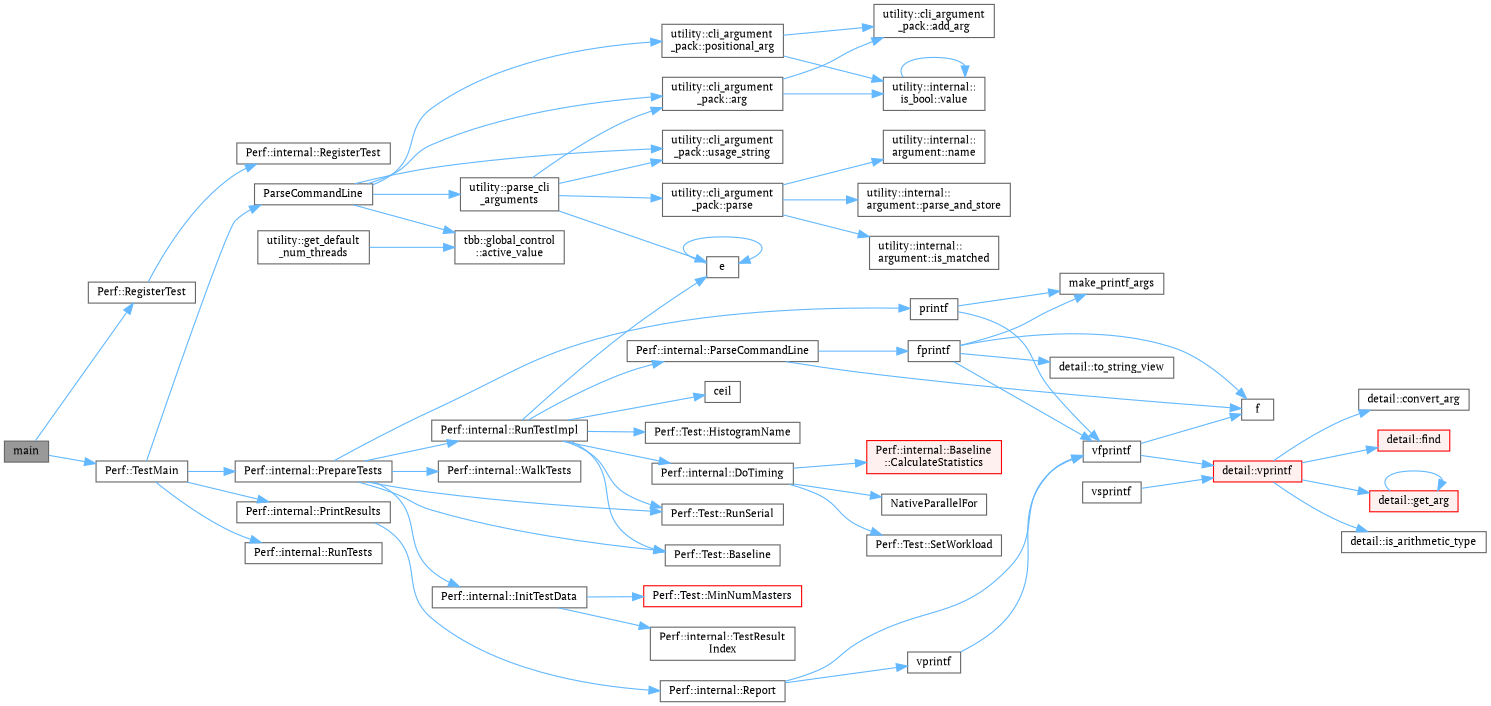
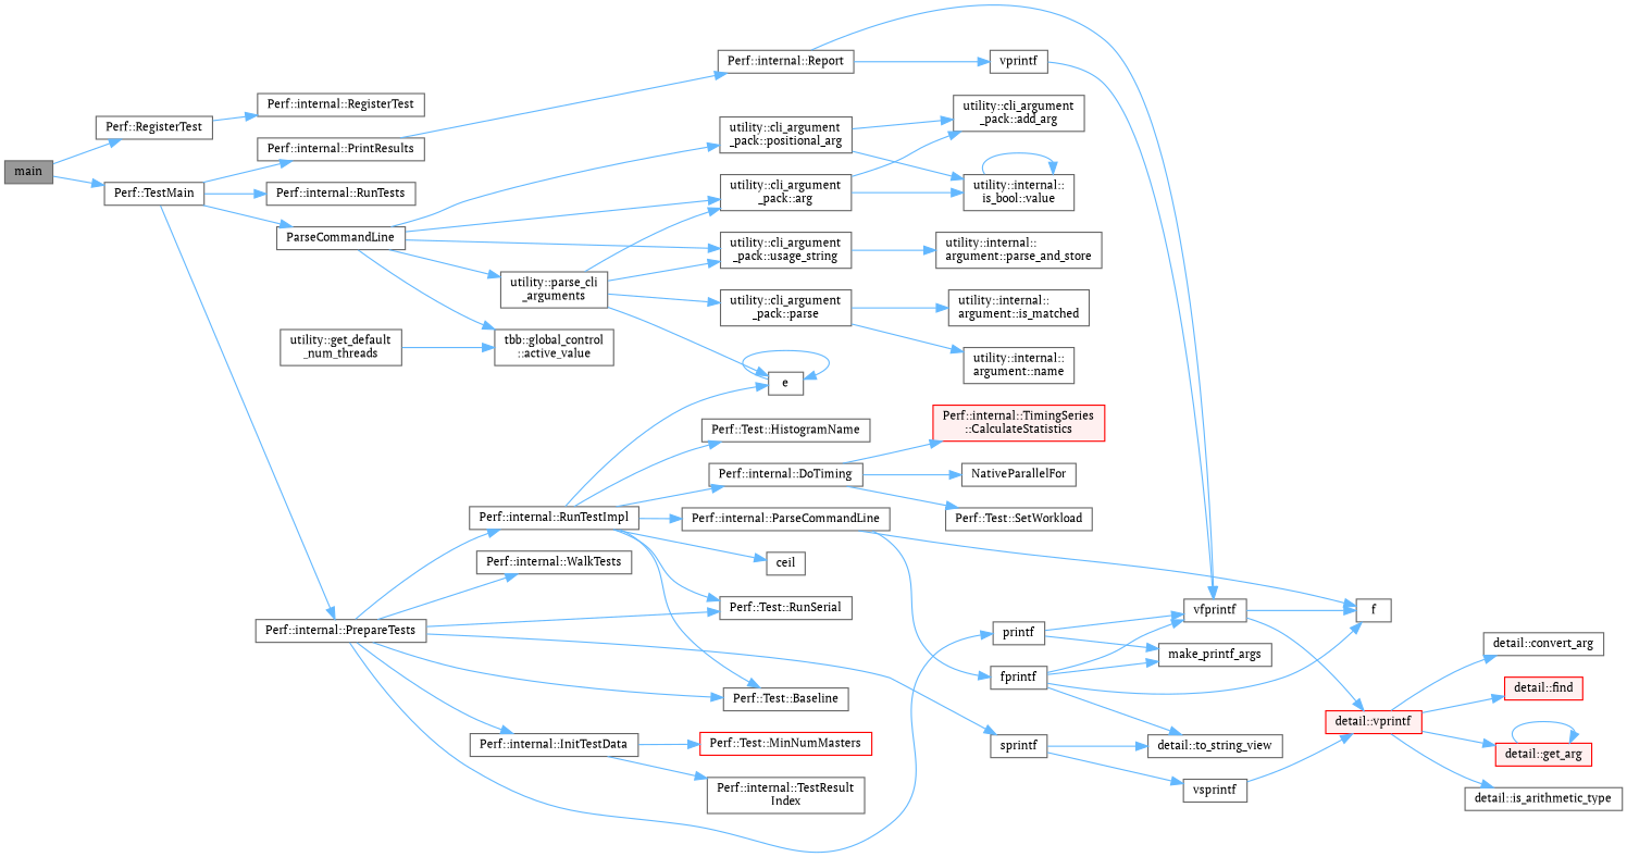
  digraph {
    fontname="PT Serif"
    rankdir=LR
    node [color=grey40 fillcolor=white fontname="PT Serif" fontsize=10 shape=box style=filled]
    edge [color=steelblue1 fontname="PT Serif" fontsize=10 labelfontname=Helvetica labelfontsize=10 style=solid]
    n1 [color=gray40 fillcolor=grey60 fontcolor=black height=0.2 label=main width=0.4]
    n2 [height=0.2 label="Perf::RegisterTest" width=0.4]
    n3 [height=0.2 label="Perf::TestMain" width=0.4]
    n4 [height=0.2 label="Perf::internal::RegisterTest" width=0.4]
    n5 [height=0.2 label=ParseCommandLine width=0.4]
    n6 [height=0.2 label="Perf::internal::PrepareTests" width=0.4]
    n7 [height=0.2 label="Perf::internal::PrintResults" width=0.4]
    n8 [height=0.2 label="Perf::internal::RunTests" width=0.4]
    n9 [height=0.2 label="utility::cli_argument\l_pack::arg" width=0.4]
    n10 [height=0.2 label="utility::parse_cli\l_arguments" width=0.4]
    n11 [height=0.2 label="utility::cli_argument\l_pack::usage_string" width=0.4]
    n12 [height=0.2 label="utility::cli_argument\l_pack::positional_arg" width=0.4]
    n13 [height=0.2 label="tbb::global_control\l::active_value" width=0.4]
    n14 [height=0.2 label="Perf::Test::Baseline" width=0.4]
    n15 [height=0.2 label="Perf::internal::InitTestData" width=0.4]
    n16 [height=0.2 label=printf width=0.4]
    n17 [height=0.2 label="Perf::Test::RunSerial" width=0.4]
    n18 [height=0.2 label="Perf::internal::RunTestImpl" width=0.4]
+   n19 [height=0.2 label=sprintf width=0.4]
    n20 [height=0.2 label="Perf::internal::WalkTests" width=0.4]
    n21 [height=0.2 label="Perf::internal::Report" width=0.4]
    n22 [height=0.2 label="utility::cli_argument\l_pack::add_arg" width=0.4]
    n23 [height=0.2 label="utility::internal::\lis_bool::value" width=0.4]
    n24 [height=0.2 label="utility::get_default\l_num_threads" width=0.4]
    n25 [height=0.2 label=e width=0.4]
    n26 [height=0.2 label="utility::cli_argument\l_pack::parse" width=0.4]
    n27 [height=0.2 label="utility::internal::\largument::is_matched" width=0.4]
    n28 [height=0.2 label="utility::internal::\largument::name" width=0.4]
    n29 [height=0.2 label="utility::internal::\largument::parse_and_store" width=0.4]
    n30 [color=red height=0.2 label="Perf::Test::MinNumMasters" width=0.4]
    n31 [height=0.2 label="Perf::internal::TestResult\lIndex" width=0.4]
    n32 [height=0.2 label=make_printf_args width=0.4]
    n33 [height=0.2 label=vfprintf width=0.4]
    n34 [height=0.2 label=ceil width=0.4]
    n35 [height=0.2 label="Perf::internal::DoTiming" width=0.4]
    n36 [height=0.2 label="Perf::Test::HistogramName" width=0.4]
    n37 [height=0.2 label="Perf::internal::ParseCommandLine" width=0.4]
    n38 [height=0.2 label="detail::to_string_view" width=0.4]
    n39 [height=0.2 label=vsprintf width=0.4]
    n40 [height=0.2 label=f width=0.4]
    n41 [color=red fillcolor="#FFF0F0" height=0.2 label="detail::vprintf" width=0.4]
    n42 [height=0.2 label="detail::convert_arg" width=0.4]
    n43 [color=red fillcolor="#FFF0F0" height=0.2 label="detail::find" width=0.4]
    n44 [color=red fillcolor="#FFF0F0" height=0.2 label="detail::get_arg" width=0.4]
    n45 [height=0.2 label="detail::is_arithmetic_type" width=0.4]
-   n46 [color=red fillcolor="#FFF0F0" height=0.2 label="Perf::internal::Baseline\l::CalculateStatistics" width=0.4]
+   n46 [color=red fillcolor="#FFF0F0" height=0.2 label="Perf::internal::TimingSeries\l::CalculateStatistics" width=0.4]
    n47 [height=0.2 label=NativeParallelFor width=0.4]
    n48 [height=0.2 label="Perf::Test::SetWorkload" width=0.4]
    n49 [height=0.2 label=fprintf width=0.4]
    n50 [height=0.2 label=vprintf width=0.4]
    n1 -> n2
    n1 -> n3
    n2 -> n4
    n3 -> n5
    n3 -> n6
    n3 -> n7
    n3 -> n8
    n5 -> n9
    n5 -> n10
    n5 -> n11
    n5 -> n12
    n5 -> n13
    n6 -> n14
    n6 -> n15
    n6 -> n16
    n6 -> n17
    n6 -> n18
+   n6 -> n19
    n6 -> n20
    n7 -> n21
    n9 -> n22
    n9 -> n23
    n10 -> n9
    n10 -> n11
    n10 -> n25
    n10 -> n26
    n12 -> n22
    n12 -> n23
    n15 -> n30
    n15 -> n31
    n16 -> n32
    n16 -> n33
    n18 -> n14
    n18 -> n17
    n18 -> n25
    n18 -> n34
    n18 -> n35
    n18 -> n36
    n18 -> n37
+   n19 -> n38
+   n19 -> n39
    n21 -> n33
    n21 -> n50
    n23 -> n23
    n24 -> n13
    n25 -> n25
    n26 -> n27
    n26 -> n28
-   n26 -> n29
+   n11 -> n29
    n33 -> n40
    n33 -> n41
    n35 -> n46
    n35 -> n47
    n35 -> n48
    n37 -> n40
    n37 -> n49
    n39 -> n41
    n41 -> n42
    n41 -> n43
    n41 -> n44
    n41 -> n45
    n44 -> n44
    n49 -> n32
    n49 -> n33
    n49 -> n38
    n49 -> n40
    n50 -> n33
  }
